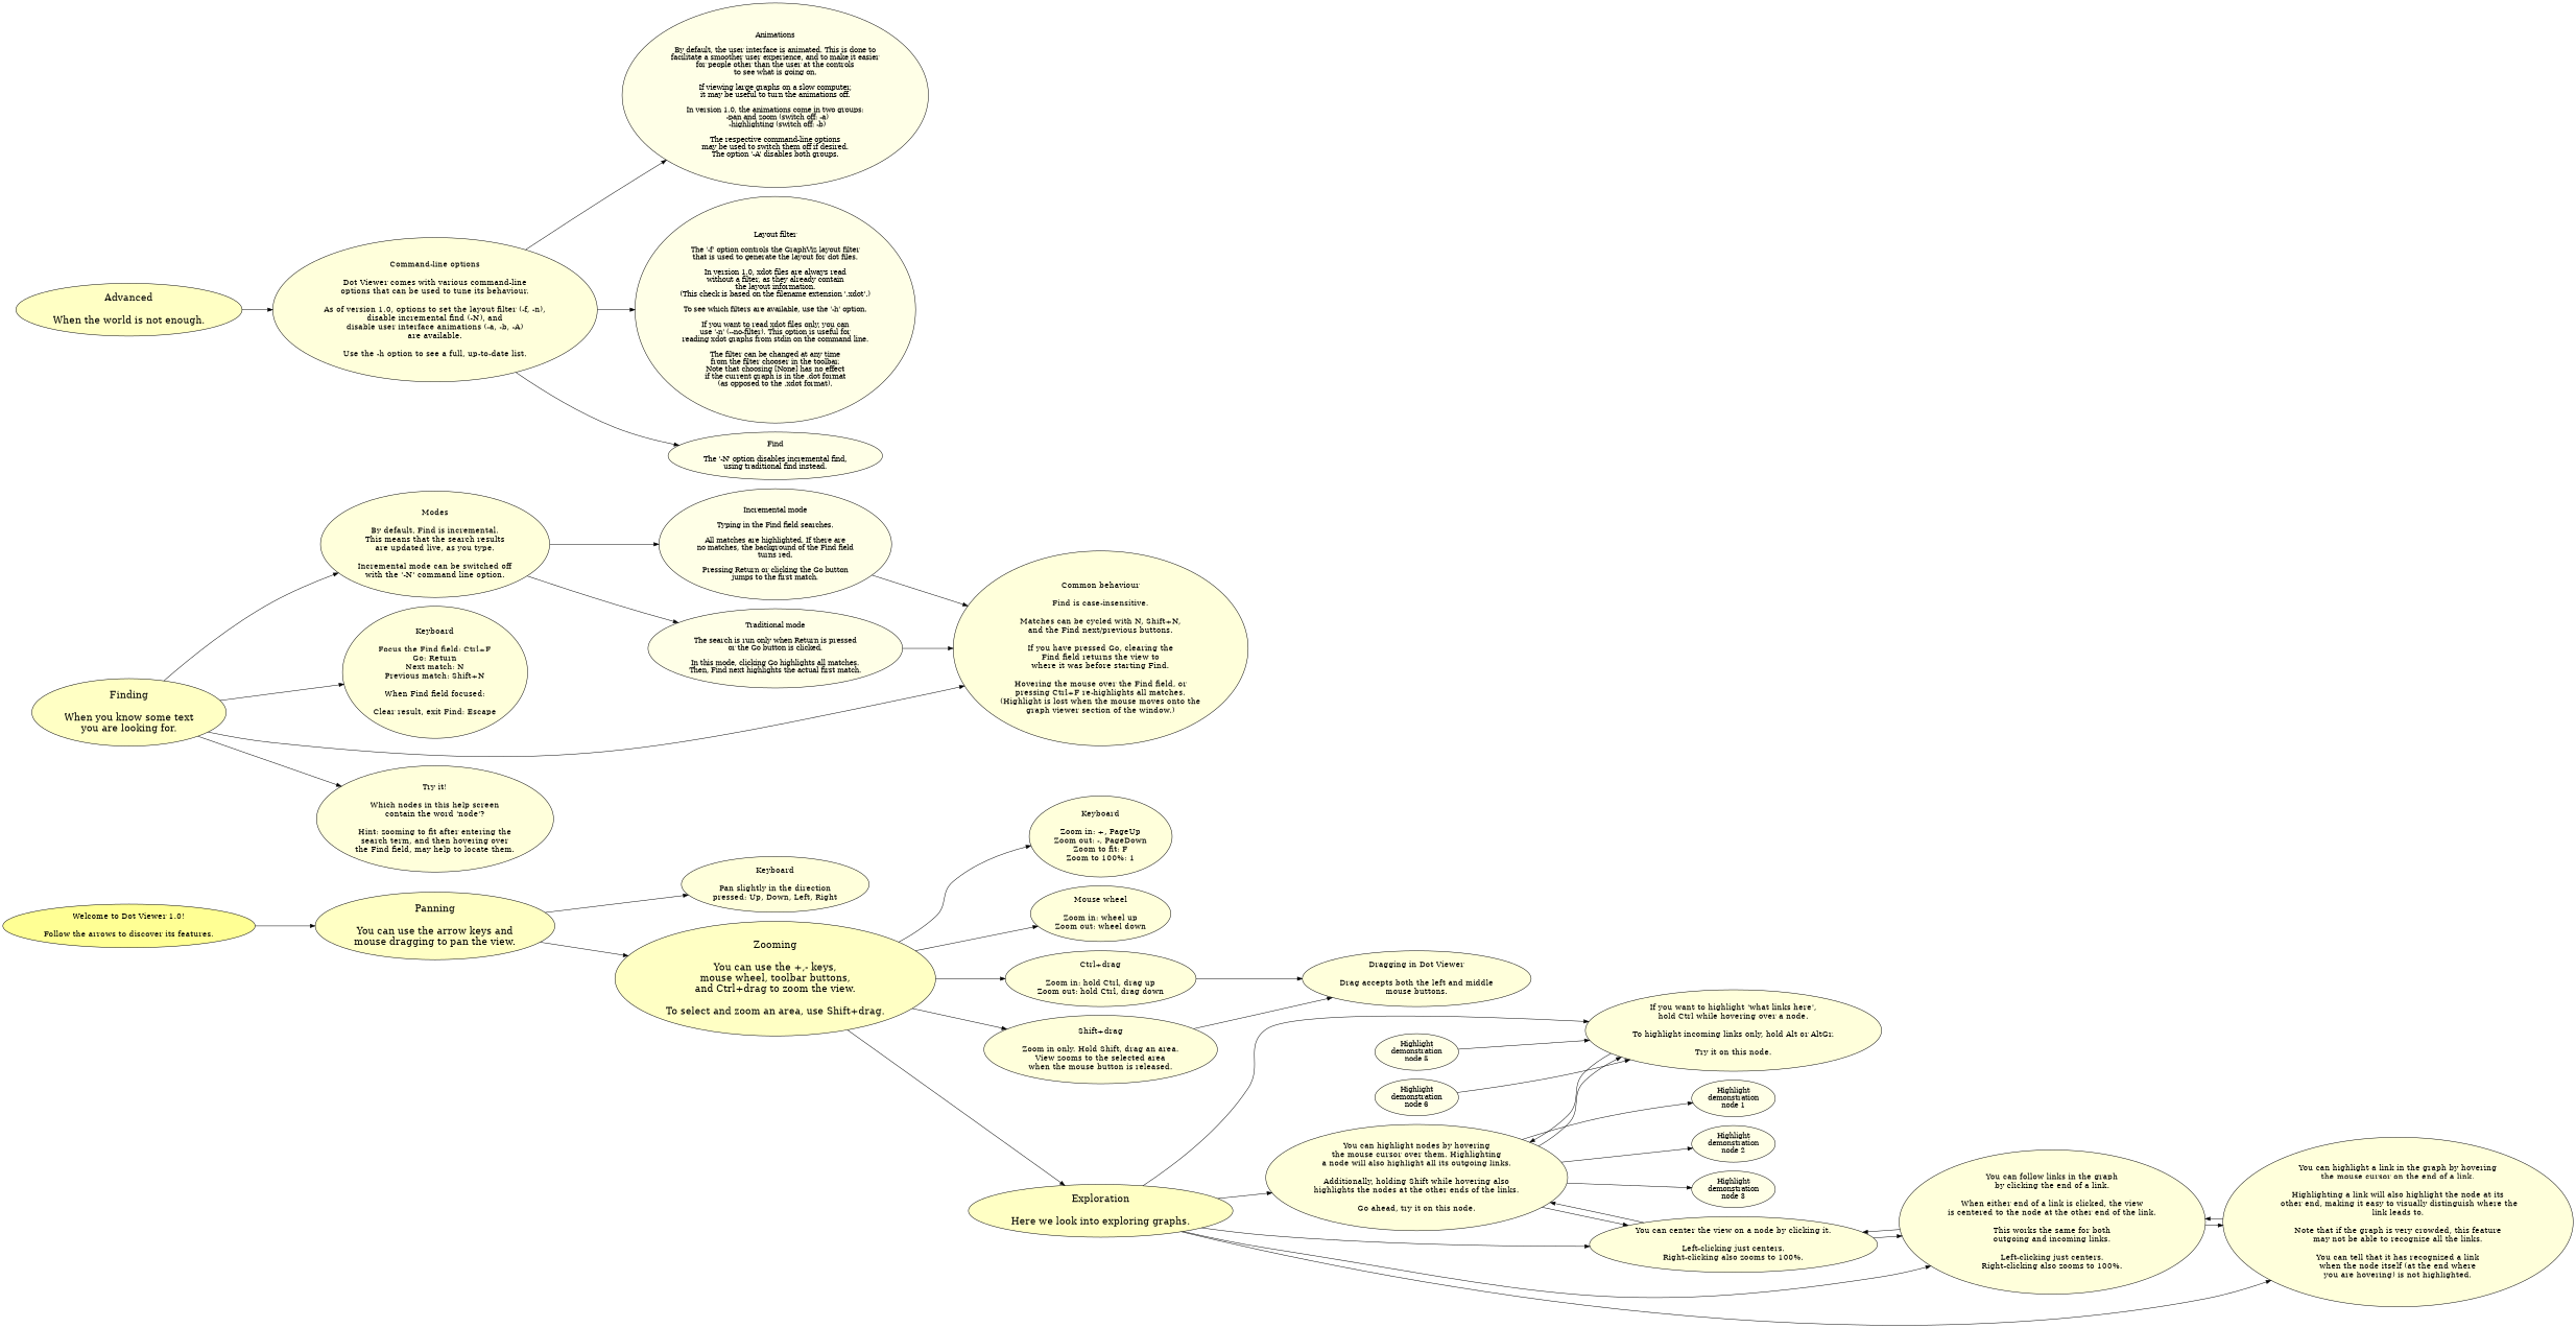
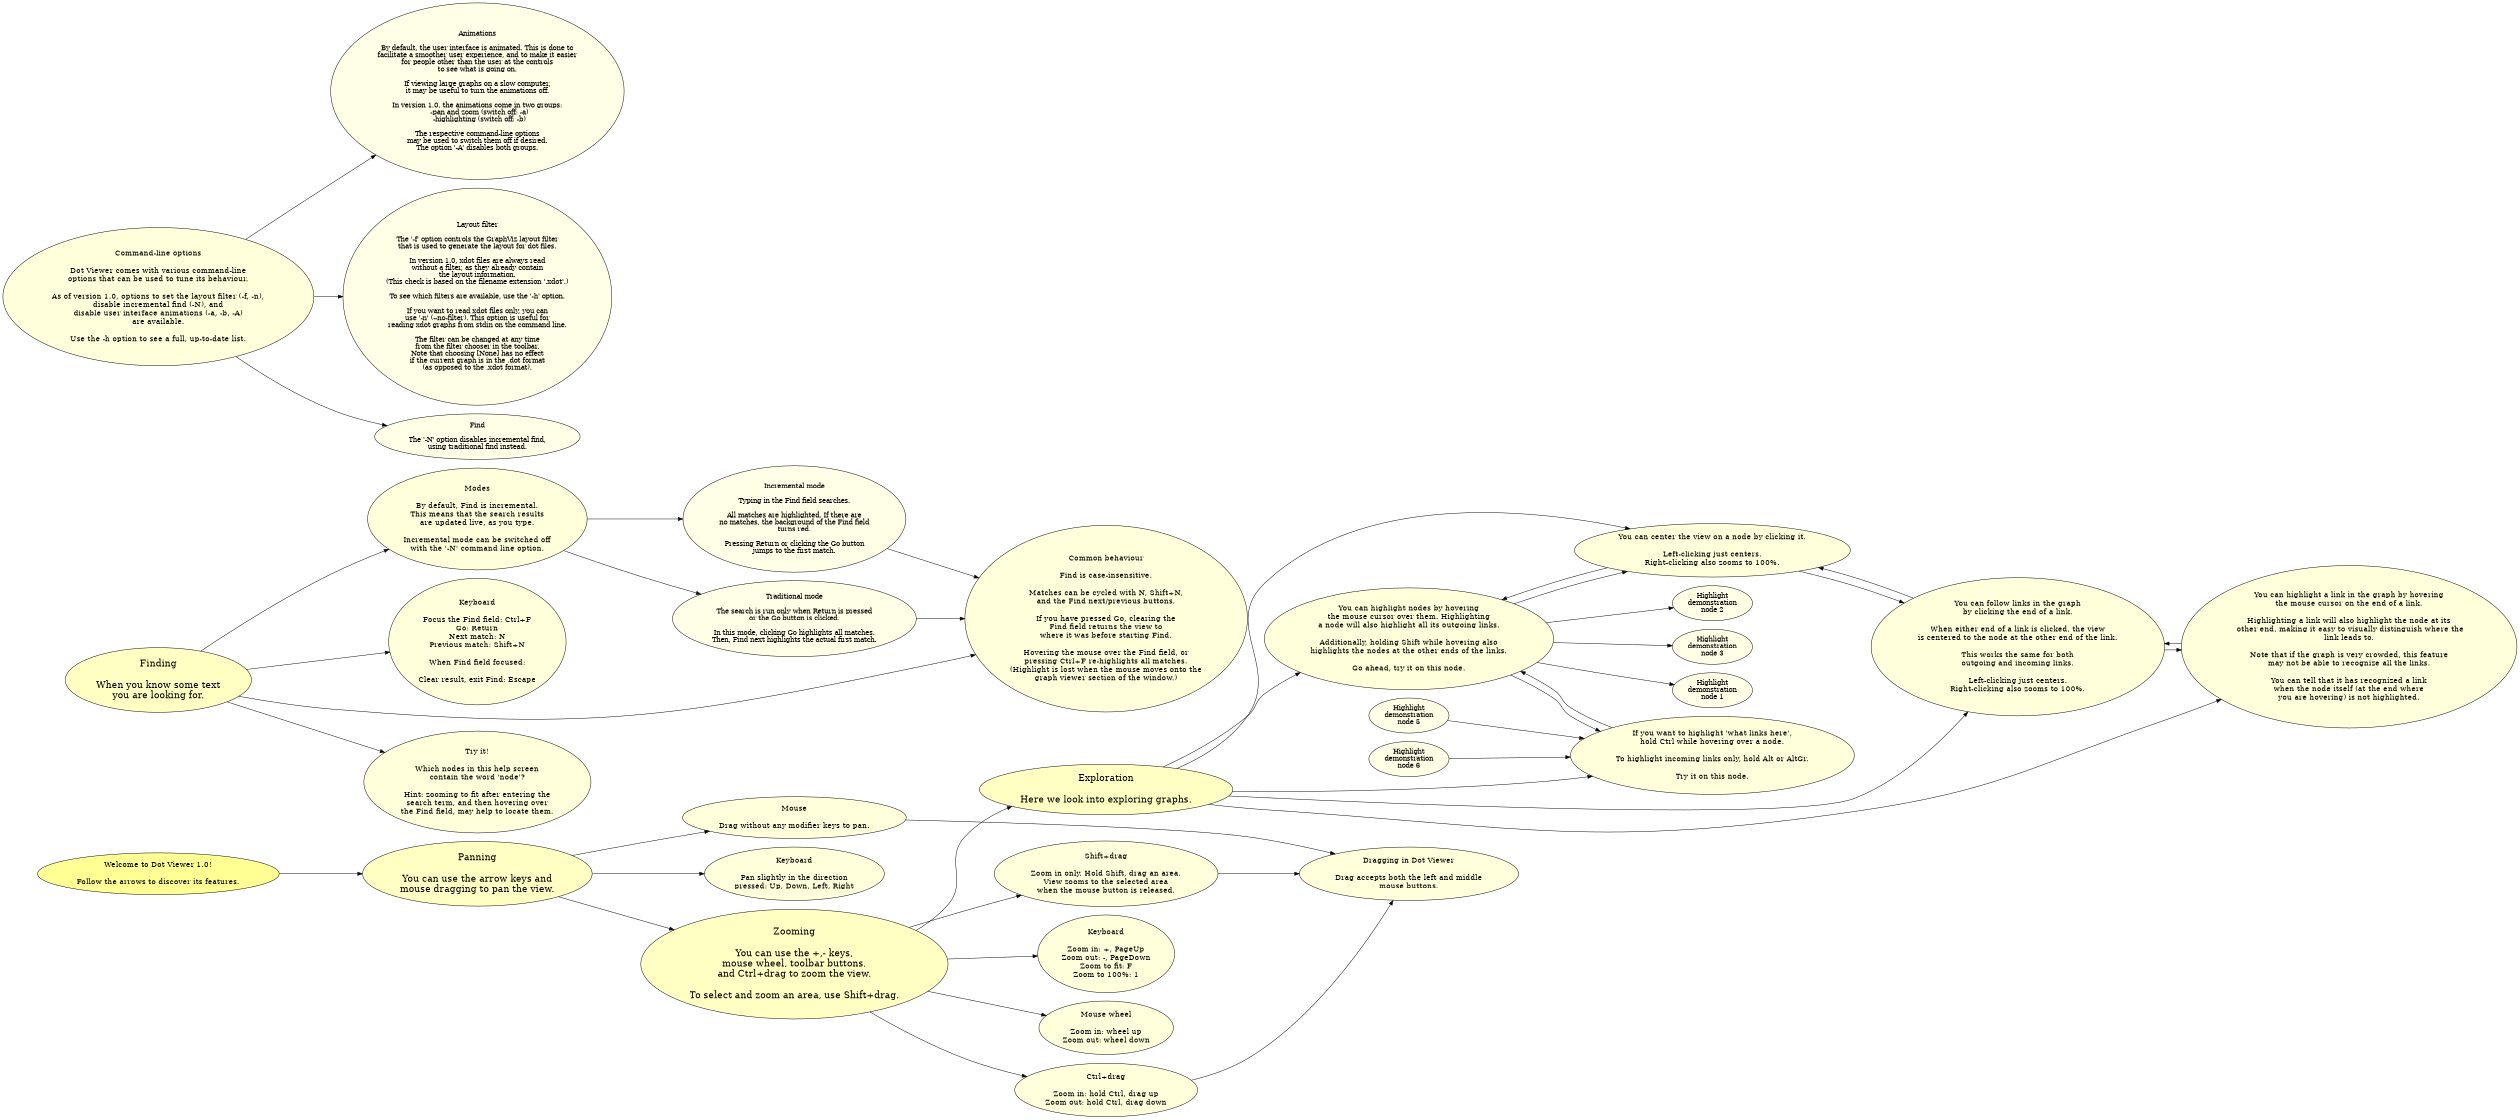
  digraph {
    rankdir=LR
    node [fillcolor="#FFFFCCB2" fontcolor="#000000" fontsize=16 group=0 style=filled]
    n1 [fillcolor="#FFFF66B2" label="Welcome to Dot Viewer 1.0!\n\nFollow the arrows to discover its features."]
    n2 [fillcolor="#FFFFAAB2" fontsize=20 label="Panning\n\nYou can use the arrow keys and\nmouse dragging to pan the view."]
+   n3 [label="Mouse\n\nDrag without any modifier keys to pan."]
    n4 [label="Keyboard\n\nPan slightly in the direction\npressed: Up, Down, Left, Right"]
    n5 [fillcolor="#FFFFAAB2" fontsize=20 label="Zooming\n\nYou can use the +,- keys,\nmouse wheel, toolbar buttons,\nand Ctrl+drag to zoom the view.\n\nTo select and zoom an area, use Shift+drag."]
    n6 [label="Dragging in Dot Viewer\n\nDrag accepts both the left and middle\nmouse buttons."]
    n7 [label="Keyboard\n\nZoom in: +, PageUp\nZoom out: -, PageDown\nZoom to fit: F\nZoom to 100%: 1"]
    n8 [label="Mouse wheel\n\nZoom in: wheel up\nZoom out: wheel down"]
    n9 [label="Ctrl+drag\n\nZoom in: hold Ctrl, drag up\nZoom out: hold Ctrl, drag down"]
    n10 [label="Shift+drag\n\nZoom in only. Hold Shift, drag an area.\nView zooms to the selected area\nwhen the mouse button is released."]
    n11 [fillcolor="#FFFFAAB2" fontsize=20 label="Exploration\n\nHere we look into exploring graphs."]
    n12 [label="You can highlight nodes by hovering\nthe mouse cursor over them. Highlighting\na node will also highlight all its outgoing links.\n\nAdditionally, holding Shift while hovering also\nhighlights the nodes at the other ends of the links.\n\nGo ahead, try it on this node."]
    n13 [label="If you want to highlight 'what links here',\nhold Ctrl while hovering over a node.\n\nTo highlight incoming links only, hold Alt or AltGr.\n\nTry it on this node."]
    n14 [label="You can highlight a link in the graph by hovering\nthe mouse cursor on the end of a link.\n\nHighlighting a link will also highlight the node at its\n other end, making it easy to visually distinguish where the\nlink leads to.\n\nNote that if the graph is very crowded, this feature\nmay not be able to recognize all the links.\n\nYou can tell that it has recognized a link\nwhen the node itself (at the end where\nyou are hovering) is not highlighted."]
    n15 [label="You can follow links in the graph\nby clicking the end of a link.\n\nWhen either end of a link is clicked, the view\nis centered to the node at the other end of the link.\n\nThis works the same for both\noutgoing and incoming links.\n\nLeft-clicking just centers.\nRight-clicking also zooms to 100%."]
    n16 [label="You can center the view on a node by clicking it.\n\nLeft-clicking just centers.\nRight-clicking also zooms to 100%."]
    n17 [fillcolor="#FFFFDDB2" label="Highlight\ndemonstration\nnode 1" fontsize=""]
    n18 [fillcolor="#FFFFDDB2" label="Highlight\ndemonstration\nnode 2" fontsize=""]
    n19 [fillcolor="#FFFFDDB2" label="Highlight\ndemonstration\nnode 3" fontsize=""]
    n20 [fillcolor="#FFFFAAB2" fontsize=20 label="Finding\n\nWhen you know some text\nyou are looking for."]
    n21 [label="Modes\n\nBy default, Find is incremental.\nThis means that the search results\nare updated live, as you type.\n\nIncremental mode can be switched off\nwith the '-N' command line option."]
    n22 [label="Keyboard\n\nFocus the Find field: Ctrl+F\nGo: Return\nNext match: N\nPrevious match: Shift+N\n\nWhen Find field focused:\n\nClear result, exit Find: Escape"]
    n23 [label="Common behaviour\n\nFind is case-insensitive.\n\nMatches can be cycled with N, Shift+N,\nand the Find next/previous buttons.\n\nIf you have pressed Go, clearing the\nFind field returns the view to\nwhere it was before starting Find.\n\nHovering the mouse over the Find field, or\npressing Ctrl+F re-highlights all matches.\n(Highlight is lost when the mouse moves onto the\ngraph viewer section of the window.)"]
    n24 [label="Try it!\n\nWhich nodes in this help screen\ncontain the word 'node'?\n\nHint: zooming to fit after entering the\nsearch term, and then hovering over\nthe Find field, may help to locate them."]
    n25 [fillcolor="#FFFFDDB2" label="Highlight\ndemonstration\nnode 5" fontsize=""]
    n26 [fillcolor="#FFFFDDB2" label="Highlight\ndemonstration\nnode 6" fontsize=""]
    n27 [fillcolor="#FFFFDDB2" label="Incremental mode\n\nTyping in the Find field searches.\n\nAll matches are highlighted. If there are\nno matches, the background of the Find field\nturns red.\n\nPressing Return or clicking the Go button\njumps to the first match." fontsize=""]
    n28 [fillcolor="#FFFFDDB2" label="Traditional mode\n\nThe search is run only when Return is pressed\nor the Go button is clicked.\n\nIn this mode, clicking Go highlights all matches.\nThen, Find next highlights the actual first match." fontsize=""]
-   n29 [fillcolor="#FFFFAAB2" fontsize=20 label="Advanced\n\nWhen the world is not enough."]
    n30 [label="Command-line options\n\nDot Viewer comes with various command-line\noptions that can be used to tune its behaviour.\n\nAs of version 1.0, options to set the layout filter (-f, -n),\ndisable incremental find (-N), and\ndisable user interface animations (-a, -b, -A)\nare available.\n\nUse the -h option to see a full, up-to-date list."]
    n31 [fillcolor="#FFFFDDB2" label="Animations\n\nBy default, the user interface is animated. This is done to\nfacilitate a smoother user experience, and to make it easier\nfor people other than the user at the controls\nto see what is going on.\n\nIf viewing large graphs on a slow computer,\nit may be useful to turn the animations off.\n\nIn version 1.0, the animations come in two groups:\n  -pan and zoom (switch off: -a)\n  -highlighting (switch off: -b)\n\nThe respective command-line options\nmay be used to switch them off if desired.\nThe option '-A' disables both groups." fontsize=""]
    n32 [fillcolor="#FFFFDDB2" label="Layout filter\n\nThe '-f' option controls the GraphViz layout filter\nthat is used to generate the layout for dot files.\n\nIn version 1.0, xdot files are always read\nwithout a filter, as they already contain\nthe layout information.\n(This check is based on the filename extension '.xdot'.)\n\nTo see which filters are available, use the '-h' option.\n\nIf you want to read xdot files only, you can\nuse '-n' (--no-filter). This option is useful for\nreading xdot graphs from stdin on the command line.\n\nThe filter can be changed at any time\nfrom the filter chooser in the toolbar.\nNote that choosing [None] has no effect\nif the current graph is in the .dot format\n(as opposed to the .xdot format)." fontsize=""]
    n33 [fillcolor="#FFFFDDB2" label="Find\n\nThe '-N' option disables incremental find,\nusing traditional find instead." fontsize=""]
    n1 -> n2
+   n2 -> n3
    n2 -> n4
    n2 -> n5
+   n3 -> n6
    n5 -> n7
    n5 -> n8
    n5 -> n9
    n5 -> n10
    n5 -> n11
    n9 -> n6
    n10 -> n6
    n11 -> n12
    n11 -> n13
    n11 -> n14
    n11 -> n15
    n11 -> n16
    n12 -> n13
    n12 -> n16
    n12 -> n17
    n12 -> n18
    n12 -> n19
    n13 -> n12
    n14 -> n15
    n15 -> n14
    n15 -> n16
    n16 -> n12
    n16 -> n15
    n20 -> n21
    n20 -> n22
    n20 -> n23
    n20 -> n24
    n21 -> n27
    n21 -> n28
    n25 -> n13
    n26 -> n13
    n27 -> n23
    n28 -> n23
-   n29 -> n30
    n30 -> n31
    n30 -> n32
    n30 -> n33
  }
